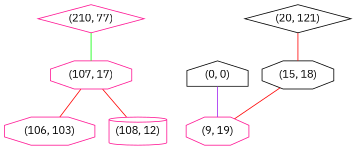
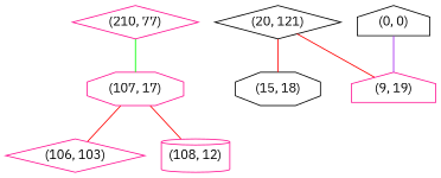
  graph {
    fontname="IBM Plex Sans"
    node [color=deeppink fontname="IBM Plex Sans" shape=diamond]
    edge [color=red fontname="IBM Plex Sans" weight=1]
    "(210, 77)"
    "(107, 17)" [shape=octagon]
-   "(106, 103)" [shape=octagon]
+   "(106, 103)"
    "(108, 12)" [shape=cylinder]
    "(15, 18)" [color=black shape=octagon]
-   "(9, 19)" [shape=octagon]
+   "(9, 19)" [shape=house]
    "(20, 121)" [color=black]
    "(0, 0)" [color=black shape=house]
    "(210, 77)" -- "(107, 17)" [color=green weight=2]
    "(107, 17)" -- "(106, 103)"
    "(107, 17)" -- "(108, 12)"
-   "(15, 18)" -- "(9, 19)"
+   "(20, 121)" -- "(9, 19)"
    "(20, 121)" -- "(15, 18)"
    "(0, 0)" -- "(9, 19)" [color=purple weight=4]
  }
